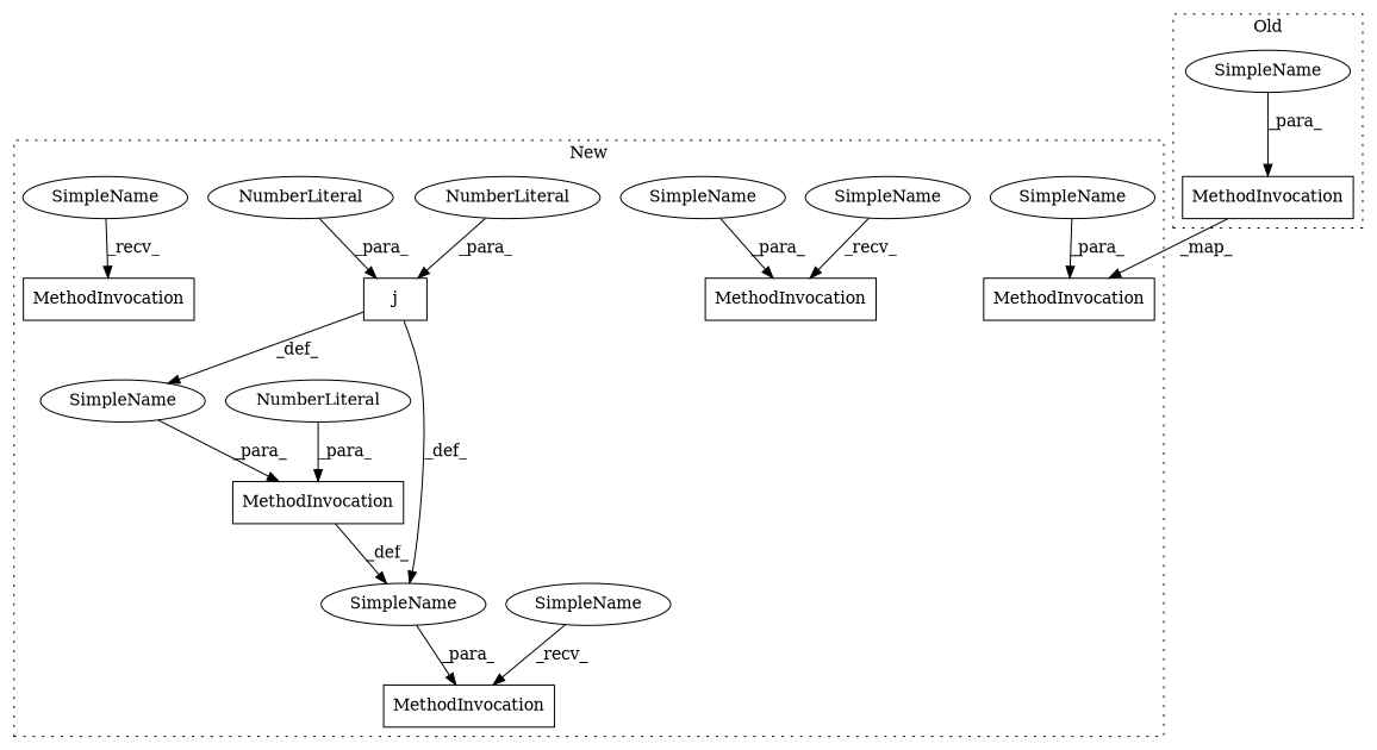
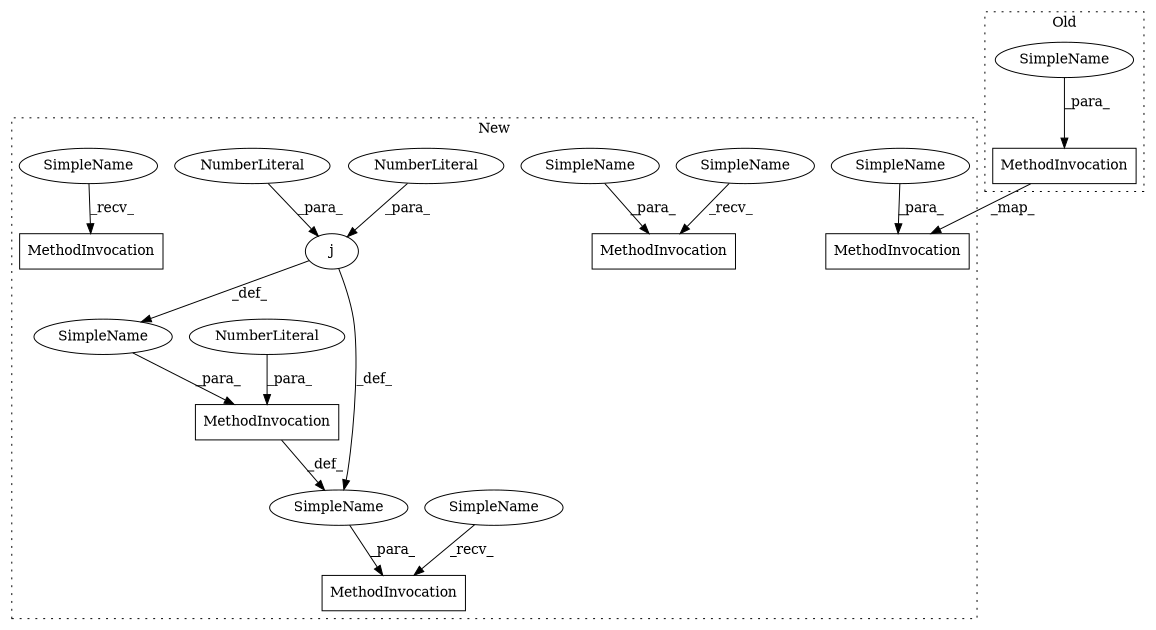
  digraph {
    node [a=42 shape=ellipse]
    n1 [a=32 l="4,1" label=MethodInvocation s="1552,1574" shape=box]
    n2 [label=SimpleName]
    n3 [a=32 l="4,1" label=MethodInvocation s="1858,1886" shape=box]
    n4 [a=32 l="4,1" label=MethodInvocation s="610,660" shape=box]
    n5 [a=32 l="4,1" label=MethodInvocation s="475,525" shape=box]
    n6 [a=32 l="14,1" label=MethodInvocation s="479,524" shape=box]
    n7 [a=32 l="4,1" label=MethodInvocation s="538,562" shape=box]
    n8 [a=34 l=1 label=NumberLiteral s=515]
    n9 [a=34 l=2 label=NumberLiteral s=493]
    n10 [label=SimpleName]
    n11 [label=SimpleName]
    n12 [l=5 label=SimpleName s=1852]
    n13 [label=SimpleName]
    n14 [label=SimpleName]
    n15 [l=5 label=SimpleName s=604]
    n16 [l=5 label=SimpleName s=469]
-   n17 [a=106 l=15 label=j s=501 shape=box]
+   n17 [a=106 l=15 label=j s=501]
    n18 [a=34 l=1 label=NumberLiteral s=501]
    subgraph cluster_1 {
      label=Old
      style=dotted
      n1
      n2
    }
    subgraph cluster_2 {
      label=New
      style=dotted
      n3
      n4
      n5
      n6
      n7
      n8
      n9
      n10
      n11
      n12
      n13
      n14
      n15
      n16
      n17
      n18
    }
    n1 -> n7 [label=_map_]
    n2 -> n1 [label=_para_]
    n6 -> n14 [label=_def_]
    n8 -> n17 [label=_para_]
    n9 -> n6 [label=_para_]
    n10 -> n6 [label=_para_]
    n11 -> n3 [label=_para_]
    n12 -> n3 [label=_recv_]
    n13 -> n7 [label=_para_]
    n14 -> n5 [label=_para_]
    n15 -> n4 [label=_recv_]
    n16 -> n5 [label=_recv_]
    n17 -> n10 [label=_def_]
    n17 -> n14 [label=_def_]
    n18 -> n17 [label=_para_]
  }
